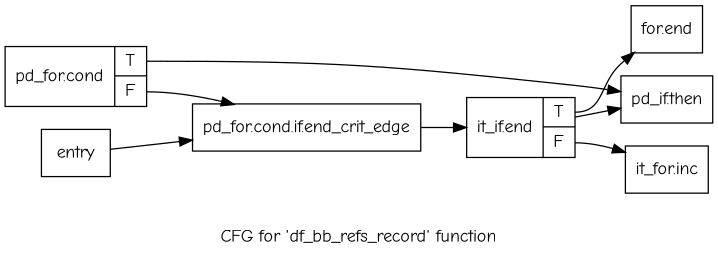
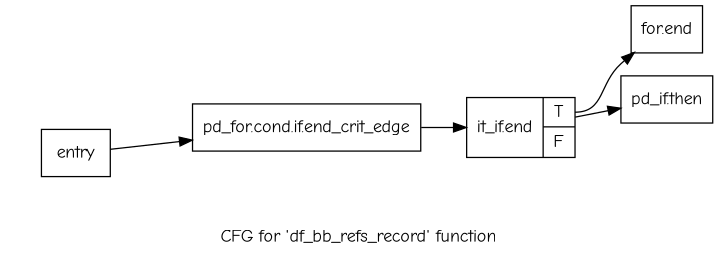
  digraph {
    fontname="Comic Neue"
    label="CFG for 'df_bb_refs_record' function"
    rankdir=LR
    node [fontname="Comic Neue" shape=record]
    edge [fontname="Comic Neue"]
    n1 [label="{entry}"]
    n2 [label="{pd_for.cond.if.end_crit_edge}"]
-   n3 [label="{pd_for.cond|{<s0>T|<s1>F}}"]
    n4 [label="{pd_if.then}"]
    n5 [label="{it_if.end|{<s0>T|<s1>F}}"]
    n6 [label="{for.end}"]
-   n7 [label="{it_for.inc}"]
    n1 -> n2
    n2 -> n5
-   n3 -> n2 [tailport=s1]
-   n3 -> n4 [tailport=s0]
    n5 -> n4
    n5 -> n6 [tailport=s0]
-   n5 -> n7 [tailport=s1]
  }
